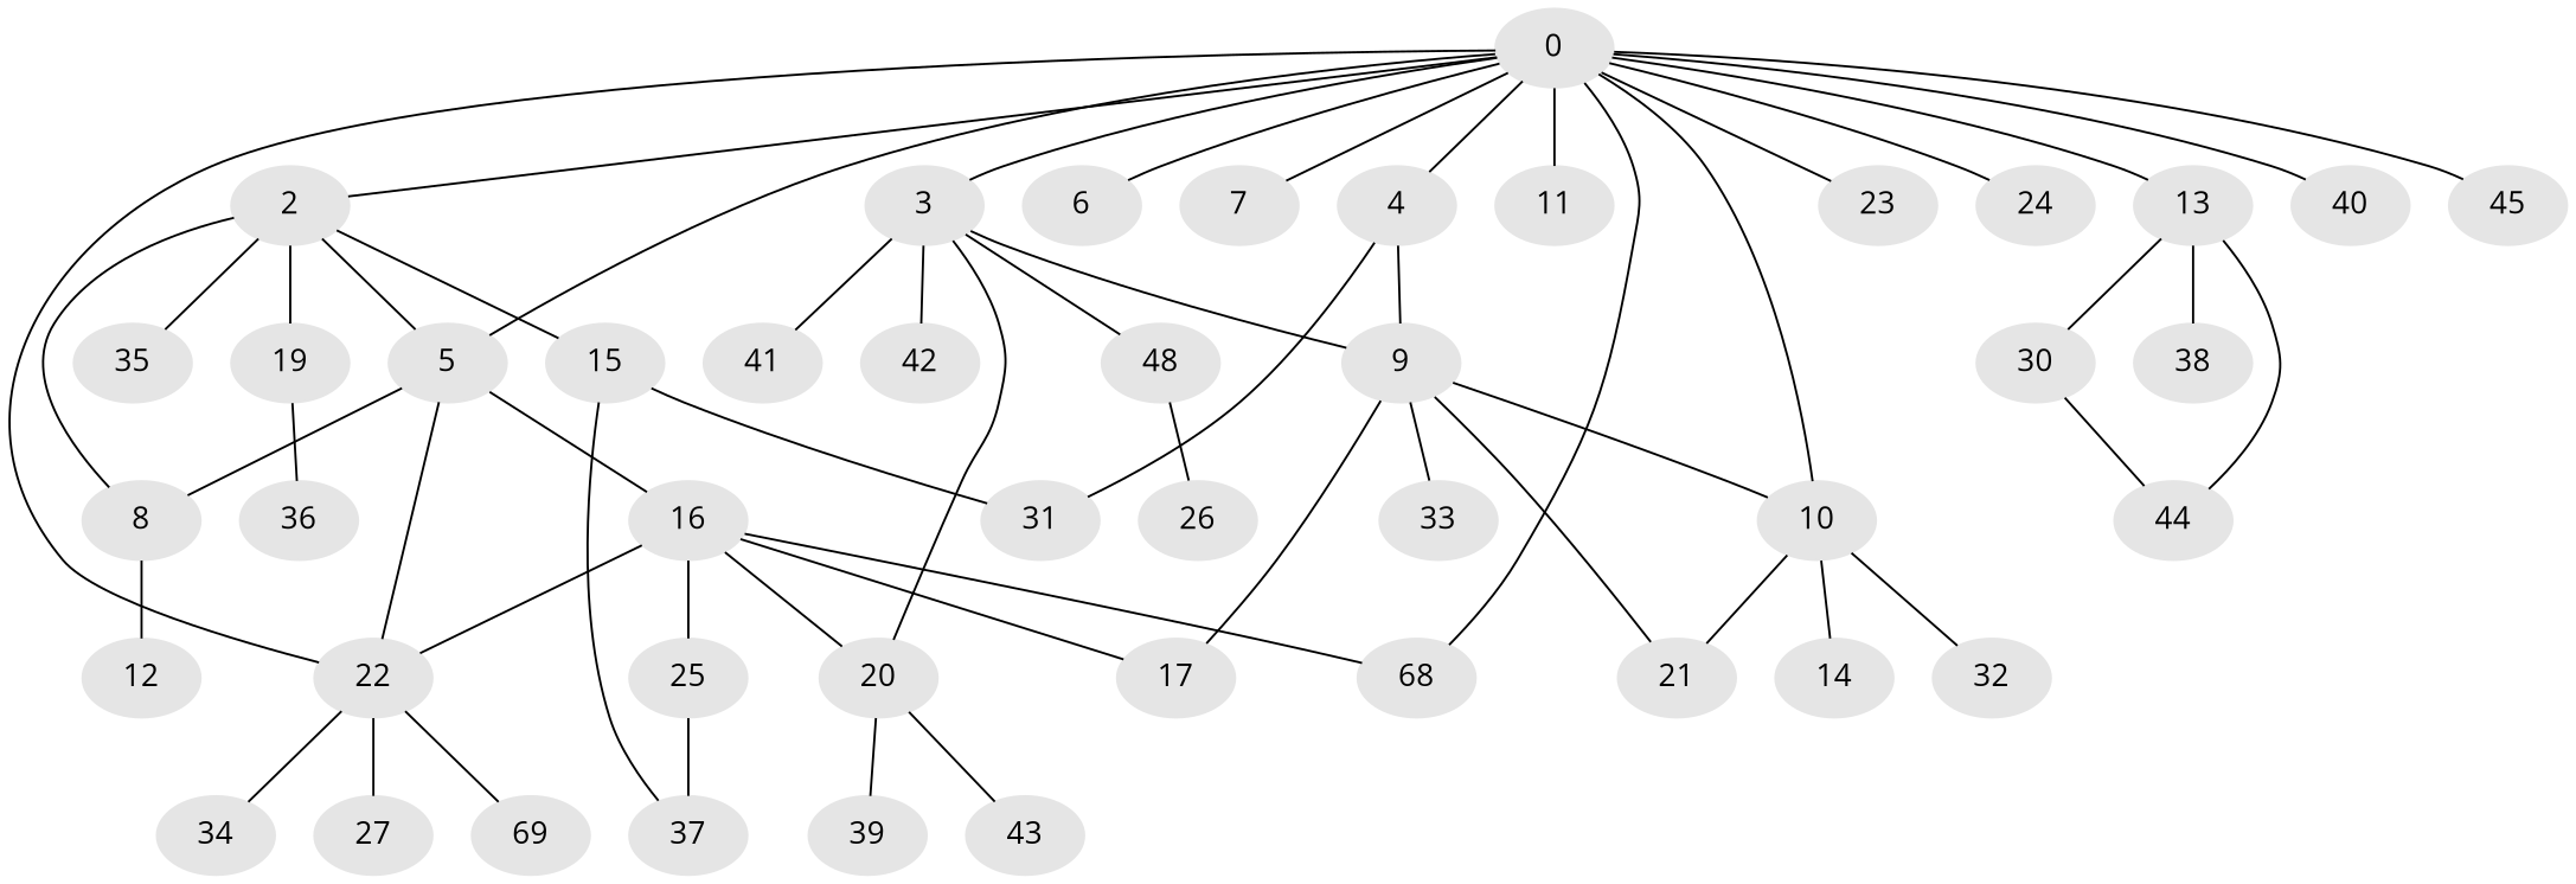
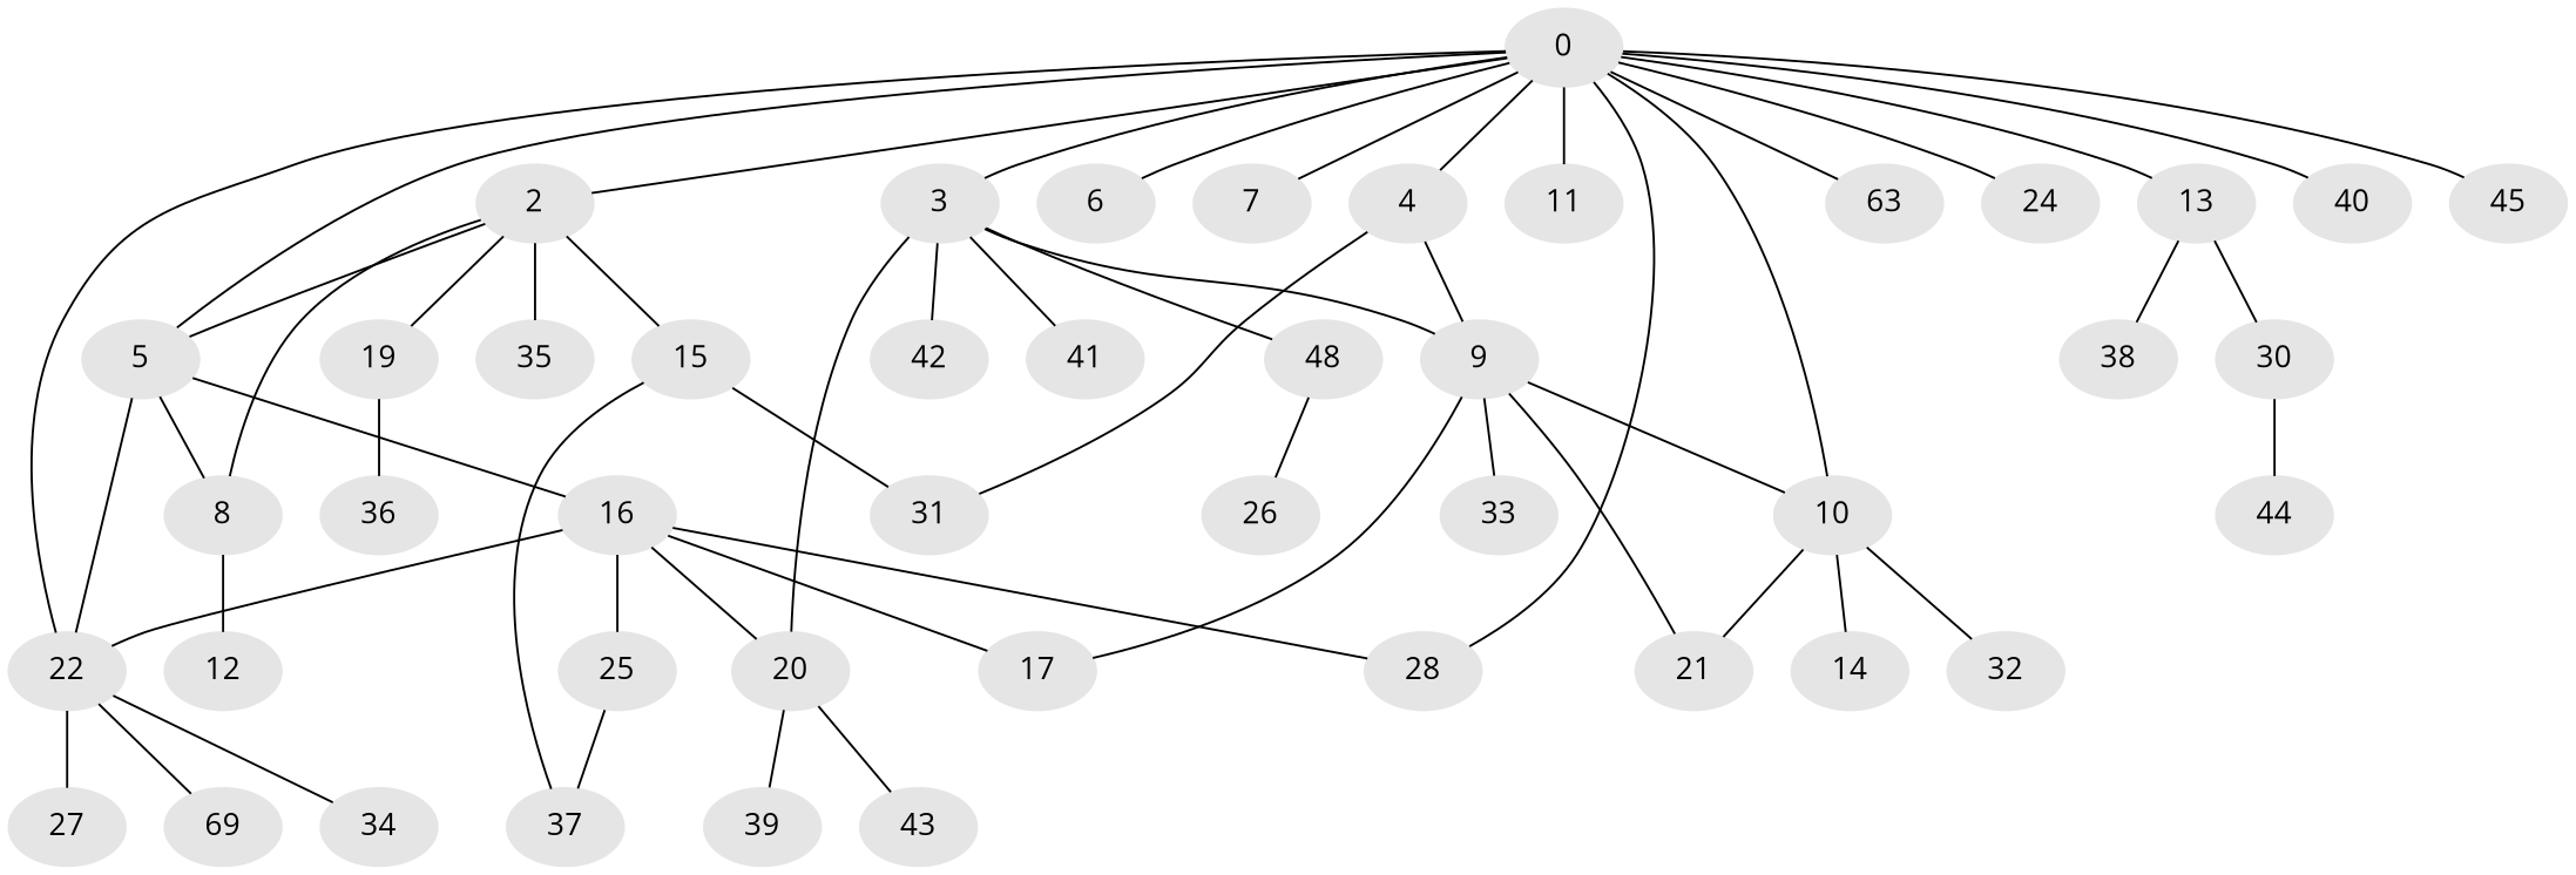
  graph {
    fontname="Open Sans"
    node [color=gray90 fontname="Open Sans" style=filled]
    edge [fontname="Open Sans" weight=1.0]
    n1 [label=0]
    2
    3
    4
    5
    6
    7
    10
    11
    13
    22
-   23
+   23 [label=63]
    24
-   28 [label=68]
+   28
    40
    45
    8
    15
    19
    35
    9
    n22 [label=48]
    20
    41
    42
    31
    16
    21
    14
    32
    30
    38
    44
    27
    n35 [label=69]
    34
    12
    37
    36
    17
    33
    26
    39
    43
    25
    n1 -- 2
    n1 -- 3
    n1 -- 4
    n1 -- 5
    n1 -- 6
    n1 -- 7
    n1 -- 10
    n1 -- 11
    n1 -- 13
    n1 -- 22
    n1 -- 23
    n1 -- 24
    n1 -- 28
    n1 -- 40
    n1 -- 45
    2 -- 5
    2 -- 8
    2 -- 15
    2 -- 19
    2 -- 35 [weight=2.0]
    3 -- 9
    3 -- n22
    3 -- 20
    3 -- 41
    3 -- 42
    4 -- 9 [weight=6.0]
    4 -- 31
    5 -- 22
    5 -- 8 [weight=2.0]
    5 -- 16 [weight=4.0]
    10 -- 21
    10 -- 14
    10 -- 32
    13 -- 30
    13 -- 38
-   13 -- 44
    22 -- 27 [weight=3.0]
    22 -- n35
    22 -- 34
    8 -- 12 [weight=5.0]
    15 -- 31 [weight=2.0]
    15 -- 37
    19 -- 36
    9 -- 10
    9 -- 21
    9 -- 17
    9 -- 33
    n22 -- 26
    20 -- 39
    20 -- 43
    16 -- 22
    16 -- 28
    16 -- 20
    16 -- 17
    16 -- 25
    30 -- 44
    25 -- 37
  }
